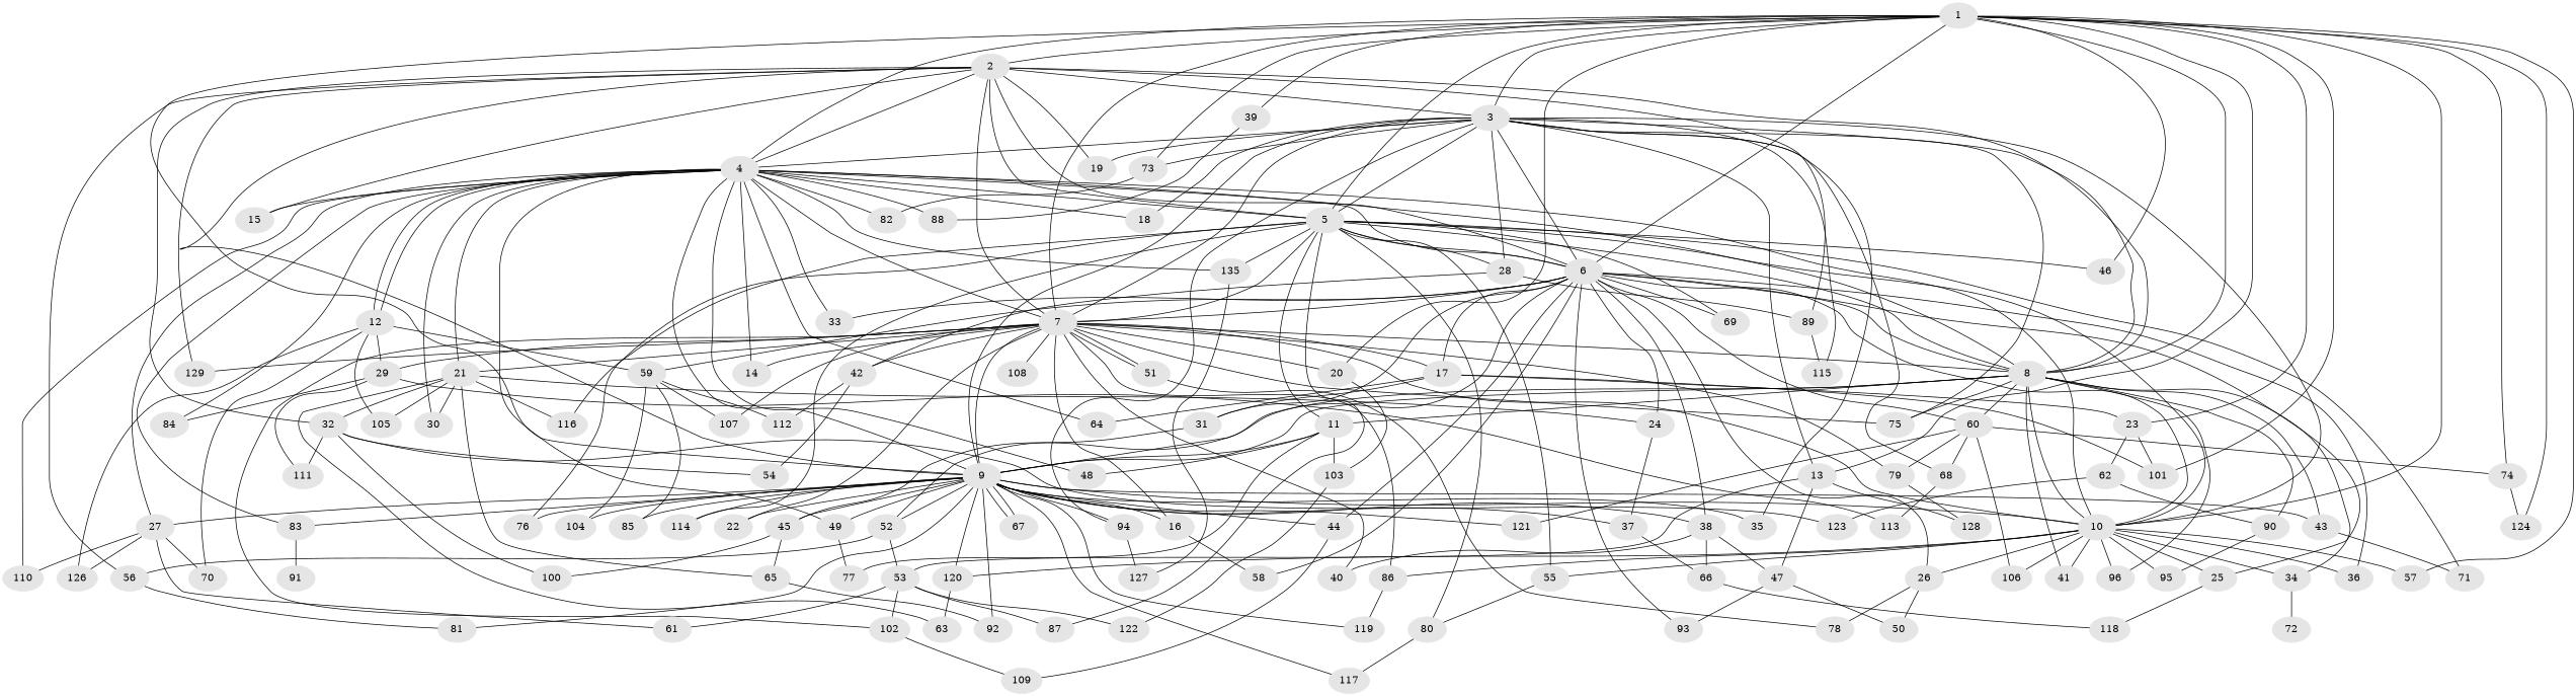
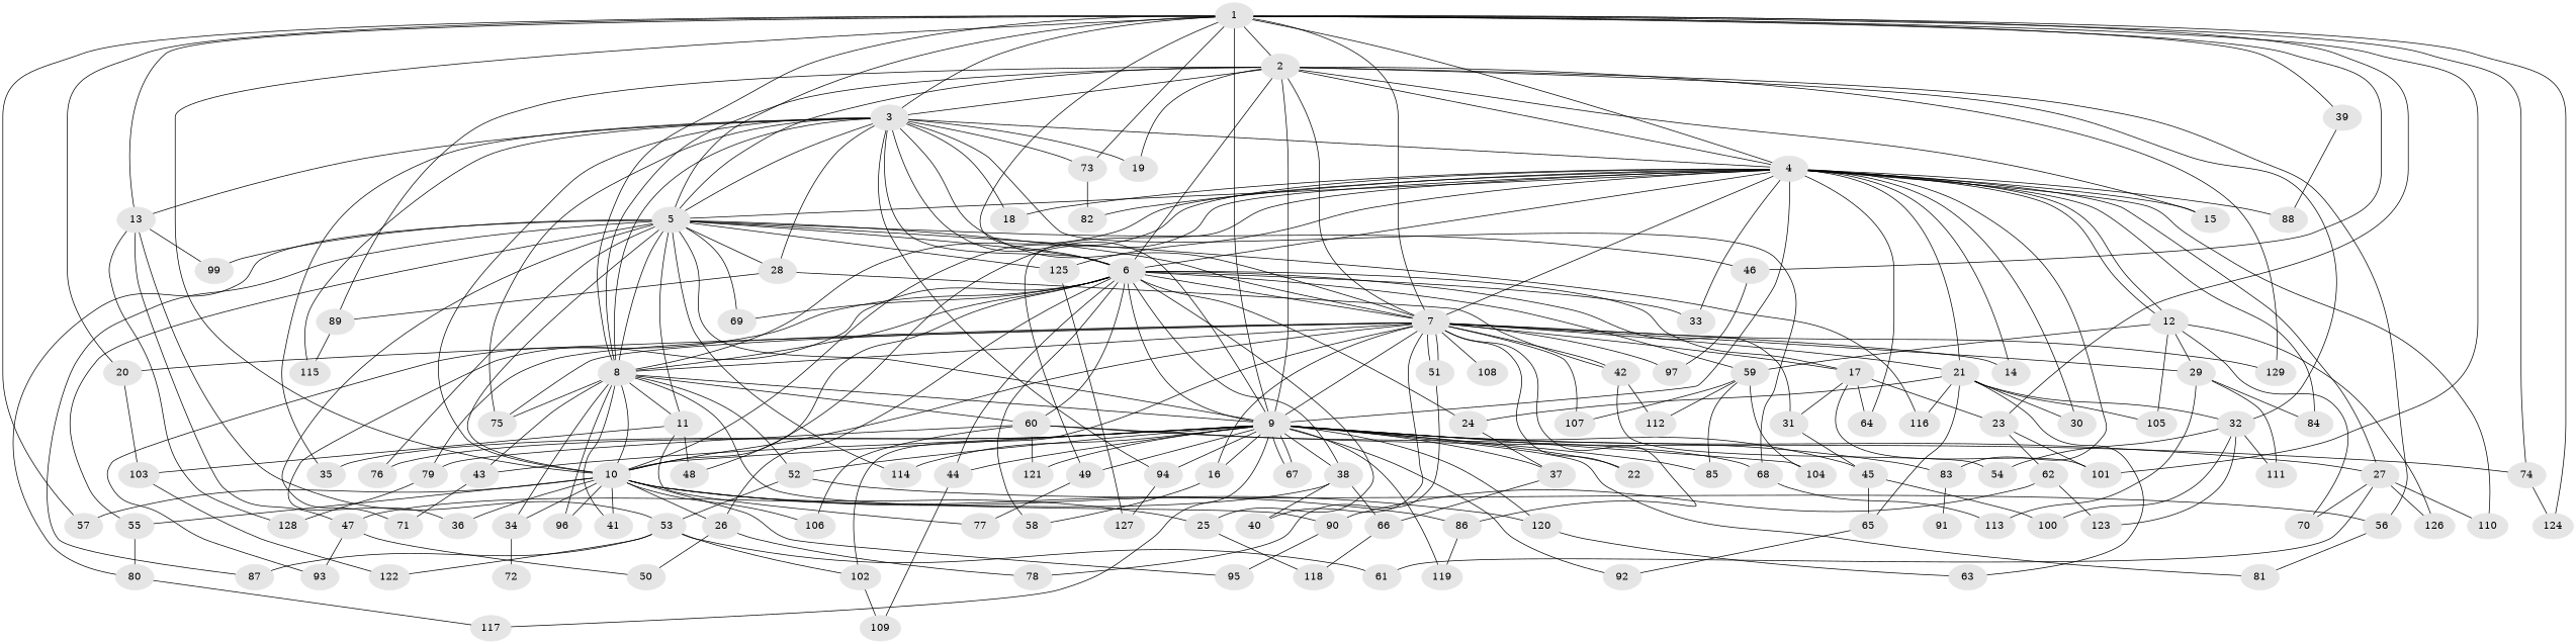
  graph {
    node [color=gray90 style=filled]
    1
    2
    3
    4
    5
    6
    7
    8
    9
    10
    13
    20
    23
    39
    46
    57
    73
    74
    124
    101
    15
    19
    32
    56
    89
    129
    18
    28
    35
    68
    94
    115
    75
    12
    14
    21
    27
    30
    33
    48
    49
    64
    82
    83
    84
    88
    110
-   125 [label=135]
+   125
    11
    55
    69
    71
    76
    80
    87
+   99
    114
    116
    17
    24
    25
    26
    31
    36
    38
    44
    58
    59
    60
    93
    108
    16
    22
    29
    40
    42
    51
    79
    86
+   97
    102
    107
    34
    41
    43
    52
    90
    96
    37
    45
    67
    81
    85
    92
    104
    117
    119
    120
    121
    95
    106
    47
    53
    128
    103
    62
    123
    111
    54
    100
    113
    127
    70
    105
    126
    63
    65
    61
    77
    91
    118
    50
    78
    66
    109
    112
    72
    122
    1 -- 2
    1 -- 3
    1 -- 4
    1 -- 5
    1 -- 6
    1 -- 7
    1 -- 8
    1 -- 9
    1 -- 10
    1 -- 13
    1 -- 20
    1 -- 23
    1 -- 39
    1 -- 46
    1 -- 57
    1 -- 73
    1 -- 74
    1 -- 124
    1 -- 101
    2 -- 3
    2 -- 4
    2 -- 5
    2 -- 6
    2 -- 7
    2 -- 8
    2 -- 9
    2 -- 15
    2 -- 19
    2 -- 32
    2 -- 56
    2 -- 89
    2 -- 129
    3 -- 4
    3 -- 5
    3 -- 6
    3 -- 7
    3 -- 8
    3 -- 9
    3 -- 10
    3 -- 13
    3 -- 73
    3 -- 19
    3 -- 18
    3 -- 28
    3 -- 35
    3 -- 68
    3 -- 94
    3 -- 115
    3 -- 75
    4 -- 5
    4 -- 6
    4 -- 7
    4 -- 8
    4 -- 9
    4 -- 10
    4 -- 15
    4 -- 18
    4 -- 12
    4 -- 12
    4 -- 14
    4 -- 21
    4 -- 27
    4 -- 30
    4 -- 33
    4 -- 48
    4 -- 49
    4 -- 64
    4 -- 82
    4 -- 83
    4 -- 84
    4 -- 88
    4 -- 110
    4 -- 125
    5 -- 6
    5 -- 7
    5 -- 8
-   11 -- 9
+   5 -- 9
    5 -- 10
    5 -- 46
    5 -- 28
    5 -- 125
    5 -- 11
    5 -- 55
    5 -- 69
    5 -- 71
    5 -- 76
    5 -- 80
    5 -- 87
+   5 -- 99
    5 -- 114
    5 -- 116
    6 -- 7
    6 -- 8
    6 -- 9
    6 -- 10
    6 -- 33
    6 -- 69
    6 -- 17
    6 -- 24
    6 -- 25
    6 -- 26
    6 -- 31
    6 -- 36
    6 -- 38
    6 -- 44
    6 -- 58
    6 -- 59
    6 -- 60
    6 -- 93
    7 -- 8
    7 -- 9
    7 -- 10
    7 -- 20
    7 -- 129
    7 -- 75
    7 -- 14
    7 -- 21
    7 -- 17
    7 -- 108
    7 -- 16
    7 -- 22
    7 -- 29
    7 -- 40
    7 -- 42
    7 -- 51
    7 -- 51
    7 -- 79
    7 -- 86
+   7 -- 97
    7 -- 102
    7 -- 107
    8 -- 9
    8 -- 10
    8 -- 75
    8 -- 11
    8 -- 60
    8 -- 34
    8 -- 41
    8 -- 43
    8 -- 52
    8 -- 90
    8 -- 96
    9 -- 10
    9 -- 35
    9 -- 94
    9 -- 27
    9 -- 49
    9 -- 83
    9 -- 76
    9 -- 114
    9 -- 38
    9 -- 44
    9 -- 16
    9 -- 22
    9 -- 43
    9 -- 52
    9 -- 37
    9 -- 45
    9 -- 67
    9 -- 67
    9 -- 81
    9 -- 85
    9 -- 92
    9 -- 104
    9 -- 117
    9 -- 119
    9 -- 120
    9 -- 121
    10 -- 57
    10 -- 55
    10 -- 25
    10 -- 26
    10 -- 36
    10 -- 86
    10 -- 34
    10 -- 41
    10 -- 96
    10 -- 120
    10 -- 95
    10 -- 106
+   13 -- 99
    13 -- 47
    13 -- 53
    13 -- 128
    20 -- 103
    23 -- 101
    23 -- 62
    39 -- 88
+   46 -- 97
    73 -- 82
    74 -- 124
    32 -- 123
    32 -- 111
    32 -- 54
    32 -- 100
    56 -- 81
    89 -- 115
    28 -- 89
    28 -- 42
    68 -- 113
    94 -- 127
    12 -- 59
    12 -- 29
    12 -- 70
    12 -- 105
    12 -- 126
    21 -- 32
    21 -- 30
    21 -- 116
    21 -- 24
    21 -- 105
    21 -- 63
    21 -- 65
    27 -- 110
    27 -- 70
    27 -- 126
    27 -- 61
    49 -- 77
    83 -- 91
    125 -- 127
    11 -- 48
    11 -- 103
    11 -- 77
    55 -- 80
    80 -- 117
    17 -- 23
    17 -- 101
    17 -- 64
    17 -- 31
    24 -- 37
    25 -- 118
    26 -- 50
    26 -- 78
    31 -- 45
    38 -- 40
    38 -- 47
    38 -- 66
    44 -- 109
    59 -- 107
    59 -- 85
    59 -- 104
    59 -- 112
    60 -- 74
    60 -- 68
    60 -- 79
    60 -- 121
    60 -- 106
    16 -- 58
    29 -- 84
    29 -- 111
    29 -- 113
    42 -- 54
    42 -- 112
    51 -- 78
    79 -- 128
    86 -- 119
    102 -- 109
    34 -- 72
    43 -- 71
    52 -- 56
    52 -- 53
    90 -- 95
    37 -- 66
    45 -- 100
    45 -- 65
    120 -- 63
    47 -- 93
    47 -- 50
    53 -- 87
    53 -- 102
    53 -- 61
    53 -- 122
    103 -- 122
    62 -- 90
    62 -- 123
    65 -- 92
    66 -- 118
  }
